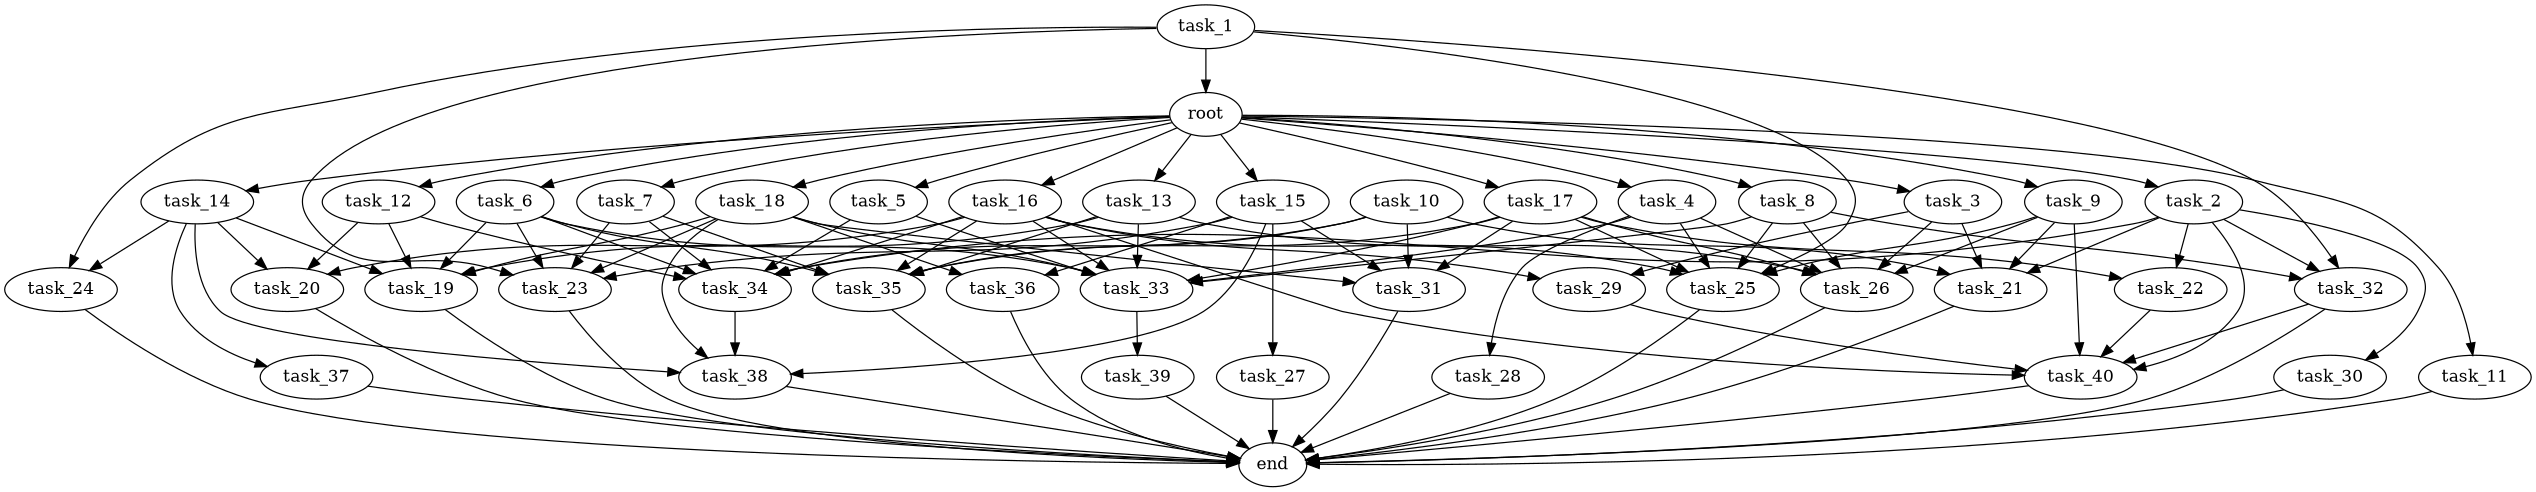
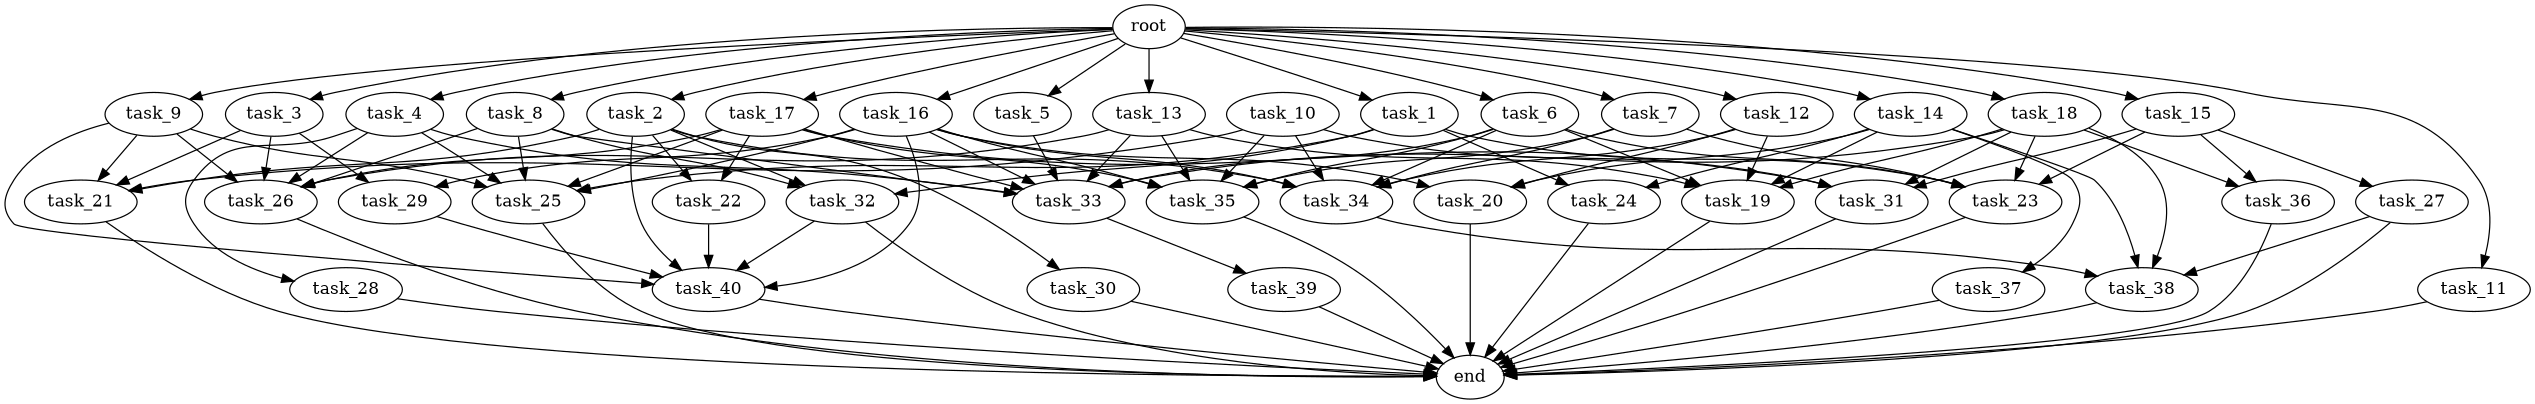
  digraph {
    root
    task_1
    task_2
    task_3
    task_4
    task_5
    task_6
    task_7
    task_8
    task_9
    task_11
    task_12
    task_13
    task_14
    task_15
    task_16
    task_17
    task_18
    task_23
    task_24
    task_25
    task_32
    task_21
    task_22
    task_30
    task_34
    task_40
    task_26
    task_29
    task_28
    task_33
    task_19
    task_35
    task_10
    task_31
    end
    task_20
    task_37
    task_38
    task_27
    task_36
    task_39
-   task_1 -> root
+   root -> task_1
    root -> task_2
    root -> task_3
    root -> task_4
    root -> task_5
    root -> task_6
    root -> task_7
    root -> task_8
    root -> task_9
    root -> task_11
    root -> task_12
    root -> task_13
    root -> task_14
    root -> task_15
    root -> task_16
    root -> task_17
    root -> task_18
    task_1 -> task_23
    task_1 -> task_24
    task_1 -> task_25
    task_1 -> task_32
    task_2 -> task_32
    task_2 -> task_21
    task_2 -> task_22
    task_2 -> task_30
    task_2 -> task_34
    task_2 -> task_40
    task_3 -> task_21
    task_3 -> task_26
    task_3 -> task_29
    task_4 -> task_25
    task_4 -> task_26
    task_4 -> task_28
    task_4 -> task_33
-   task_5 -> task_34
    task_5 -> task_33
    task_6 -> task_23
    task_6 -> task_34
    task_6 -> task_33
    task_6 -> task_19
    task_6 -> task_35
    task_7 -> task_23
    task_7 -> task_34
    task_7 -> task_35
    task_8 -> task_25
    task_8 -> task_32
    task_8 -> task_26
    task_8 -> task_33
    task_9 -> task_25
    task_9 -> task_21
    task_9 -> task_40
    task_9 -> task_26
    task_11 -> end
    task_12 -> task_34
    task_12 -> task_19
    task_12 -> task_20
    task_13 -> task_26
    task_13 -> task_33
    task_13 -> task_19
    task_13 -> task_35
    task_14 -> task_24
    task_14 -> task_19
    task_14 -> task_20
    task_14 -> task_37
    task_14 -> task_38
    task_15 -> task_23
    task_15 -> task_31
-   task_15 -> task_38
+   task_27 -> task_38
    task_15 -> task_27
    task_15 -> task_36
    task_16 -> task_25
    task_16 -> task_34
    task_16 -> task_40
    task_16 -> task_29
    task_16 -> task_33
    task_16 -> task_35
    task_16 -> task_20
    task_17 -> task_25
    task_17 -> task_22
    task_17 -> task_26
    task_17 -> task_33
    task_17 -> task_35
    task_17 -> task_31
    task_18 -> task_23
    task_18 -> task_33
    task_18 -> task_19
    task_18 -> task_31
    task_18 -> task_38
    task_18 -> task_36
    task_23 -> end
    task_24 -> end
    task_25 -> end
    task_32 -> task_40
    task_32 -> end
    task_21 -> end
    task_22 -> task_40
    task_30 -> end
    task_34 -> task_38
    task_40 -> end
    task_26 -> end
    task_29 -> task_40
    task_28 -> end
    task_33 -> task_39
    task_19 -> end
    task_35 -> end
    task_10 -> task_21
    task_10 -> task_34
    task_10 -> task_35
    task_10 -> task_31
    task_31 -> end
    task_20 -> end
    task_37 -> end
    task_38 -> end
    task_27 -> end
    task_36 -> end
    task_39 -> end
  }
